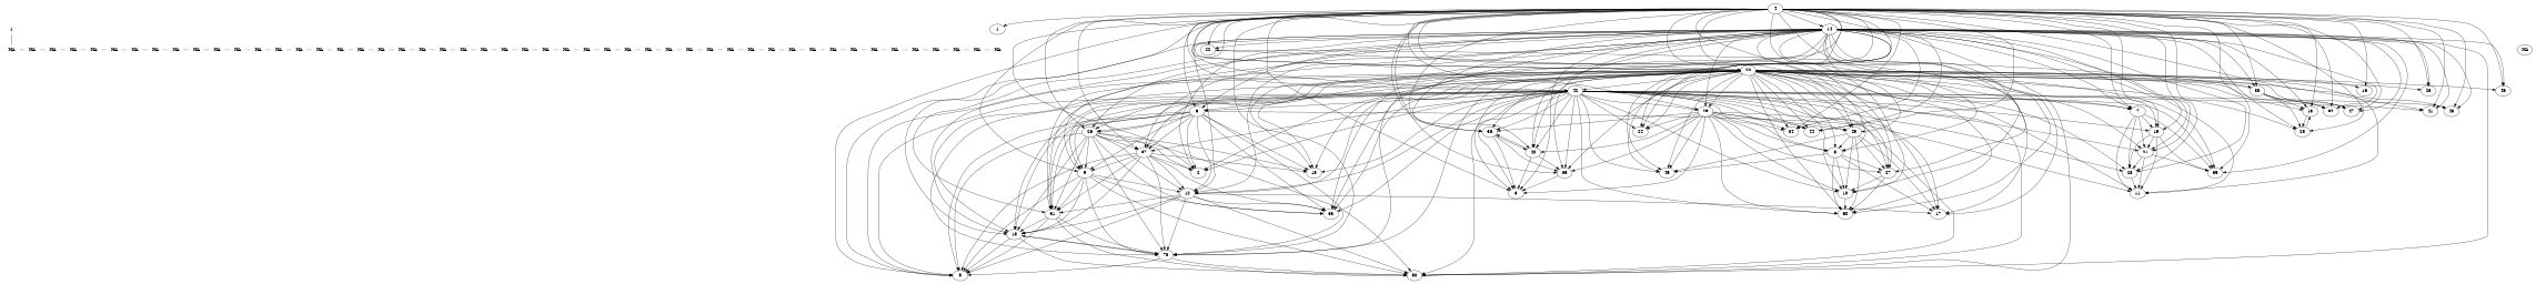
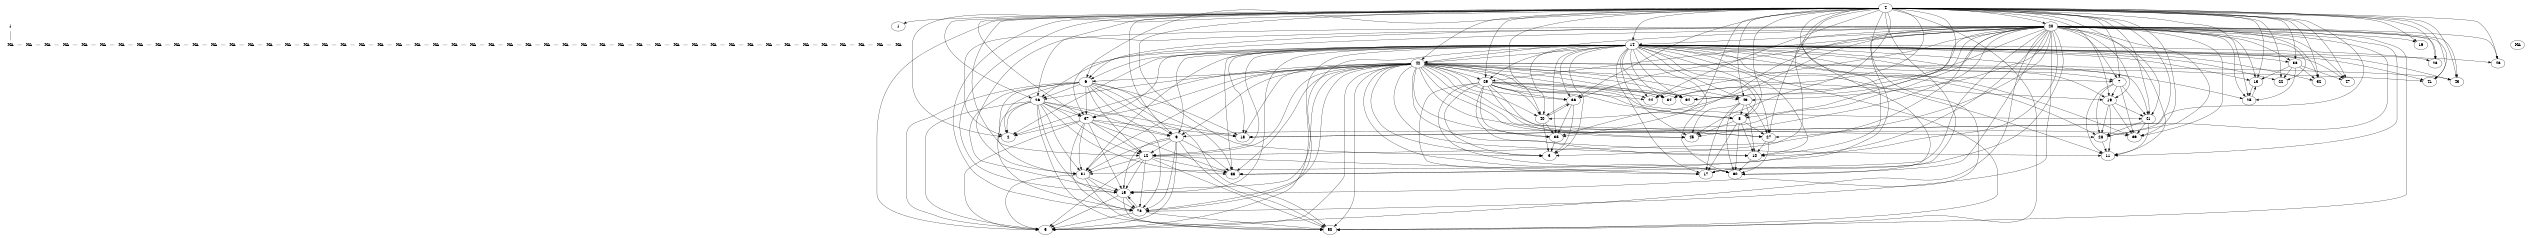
  digraph {
    rankdir=TB
    n1 [label=1 shape=plaintext]
    1
    n3 [label=NA shape=plaintext]
    NA
    n5 [label=NA shape=plaintext]
    n6 [label=NA shape=plaintext]
    n7 [label=NA shape=plaintext]
    n8 [label=NA shape=plaintext]
    n9 [label=NA shape=plaintext]
    n10 [label=NA shape=plaintext]
    n11 [label=NA shape=plaintext]
    n12 [label=NA shape=plaintext]
    n13 [label=NA shape=plaintext]
    n14 [label=NA shape=plaintext]
    n15 [label=NA shape=plaintext]
    n16 [label=NA shape=plaintext]
    n17 [label=NA shape=plaintext]
    n18 [label=NA shape=plaintext]
    n19 [label=NA shape=plaintext]
    n20 [label=NA shape=plaintext]
    n21 [label=NA shape=plaintext]
    n22 [label=NA shape=plaintext]
    n23 [label=NA shape=plaintext]
    n24 [label=NA shape=plaintext]
    n25 [label=NA shape=plaintext]
    n26 [label=NA shape=plaintext]
    n27 [label=NA shape=plaintext]
    n28 [label=NA shape=plaintext]
    n29 [label=NA shape=plaintext]
    n30 [label=NA shape=plaintext]
    n31 [label=NA shape=plaintext]
    n32 [label=NA shape=plaintext]
    n33 [label=NA shape=plaintext]
    n34 [label=NA shape=plaintext]
    n35 [label=NA shape=plaintext]
    n36 [label=NA shape=plaintext]
    n37 [label=NA shape=plaintext]
    n38 [label=NA shape=plaintext]
    n39 [label=NA shape=plaintext]
    n40 [label=NA shape=plaintext]
    n41 [label=NA shape=plaintext]
    n42 [label=NA shape=plaintext]
    n43 [label=NA shape=plaintext]
    n44 [label=NA shape=plaintext]
    n45 [label=NA shape=plaintext]
    n46 [label=NA shape=plaintext]
    n47 [label=NA shape=plaintext]
    n48 [label=NA shape=plaintext]
    n49 [label=NA shape=plaintext]
    n50 [label=NA shape=plaintext]
    n51 [label=NA shape=plaintext]
    n52 [label=NA shape=plaintext]
    4
    2
    6
    14
    20
    26
    37
    42
    3
    29
    35
    36
    40
    5
    7
    8
    9
    10
    11
    12
    13
    15
    16
    17
    18
    19
    21
    22
    23
    24
    25
    27
    28
    n86 [label=60]
    31
    32
    33
    34
    38
    39
    41
    43
-   44
+   44 [label=94]
    45
    46
    47
    n99 [label=78]
    49
    50
    subgraph sub_1 {
      rank=same
      n1
      1
    }
    subgraph sub_2 {
      rank=same
      n3
      NA
    }
    subgraph sub_3 {
      rank=same
      NA
      n5
    }
    subgraph sub_4 {
      rank=same
      NA
      n6
    }
    subgraph sub_5 {
      rank=same
      NA
      n7
    }
    subgraph sub_6 {
      rank=same
      NA
      n8
    }
    subgraph sub_7 {
      rank=same
      NA
      n9
    }
    subgraph sub_8 {
      rank=same
      NA
      n10
    }
    subgraph sub_9 {
      rank=same
      NA
      n11
    }
    subgraph sub_10 {
      rank=same
      NA
      n12
    }
    subgraph sub_11 {
      rank=same
      NA
      n13
    }
    subgraph sub_12 {
      rank=same
      NA
      n14
    }
    subgraph sub_13 {
      rank=same
      NA
      n15
    }
    subgraph sub_14 {
      rank=same
      NA
      n16
    }
    subgraph sub_15 {
      rank=same
      NA
      n17
    }
    subgraph sub_16 {
      rank=same
      NA
      n18
    }
    subgraph sub_17 {
      rank=same
      NA
      n19
    }
    subgraph sub_18 {
      rank=same
      NA
      n20
    }
    subgraph sub_19 {
      rank=same
      NA
      n21
    }
    subgraph sub_20 {
      rank=same
      NA
      n22
    }
    subgraph sub_21 {
      rank=same
      NA
      n23
    }
    subgraph sub_22 {
      rank=same
      NA
      n24
    }
    subgraph sub_23 {
      rank=same
      NA
      n25
    }
    subgraph sub_24 {
      rank=same
      NA
      n26
    }
    subgraph sub_25 {
      rank=same
      NA
      n27
    }
    subgraph sub_26 {
      rank=same
      NA
      n28
    }
    subgraph sub_27 {
      rank=same
      NA
      n29
    }
    subgraph sub_28 {
      rank=same
      NA
      n30
    }
    subgraph sub_29 {
      rank=same
      NA
      n31
    }
    subgraph sub_30 {
      rank=same
      NA
      n32
    }
    subgraph sub_31 {
      rank=same
      NA
      n33
    }
    subgraph sub_32 {
      rank=same
      NA
      n34
    }
    subgraph sub_33 {
      rank=same
      NA
      n35
    }
    subgraph sub_34 {
      rank=same
      NA
      n36
    }
    subgraph sub_35 {
      rank=same
      NA
      n37
    }
    subgraph sub_36 {
      rank=same
      NA
      n38
    }
    subgraph sub_37 {
      rank=same
      NA
      n39
    }
    subgraph sub_38 {
      rank=same
      NA
      n40
    }
    subgraph sub_39 {
      rank=same
      NA
      n41
    }
    subgraph sub_40 {
      rank=same
      NA
      n42
    }
    subgraph sub_41 {
      rank=same
      NA
      n43
    }
    subgraph sub_42 {
      rank=same
      NA
      n44
    }
    subgraph sub_43 {
      rank=same
      NA
      n45
    }
    subgraph sub_44 {
      rank=same
      NA
      n46
    }
    subgraph sub_45 {
      rank=same
      NA
      n47
    }
    subgraph sub_46 {
      rank=same
      NA
      n48
    }
    subgraph sub_47 {
      rank=same
      NA
      n49
    }
    subgraph sub_48 {
      rank=same
      NA
      n50
    }
    subgraph sub_49 {
      rank=same
      NA
      n51
    }
    subgraph sub_50 {
      rank=same
      NA
      n52
    }
    n1 -> n3 [arrowhead=none]
    n3 -> n5 [arrowhead=none]
    n5 -> n6 [arrowhead=none]
    n6 -> n7 [arrowhead=none]
    n7 -> n8 [arrowhead=none]
    n8 -> n9 [arrowhead=none]
    n9 -> n10 [arrowhead=none]
    n10 -> n11 [arrowhead=none]
    n11 -> n12 [arrowhead=none]
    n12 -> n13 [arrowhead=none]
    n13 -> n14 [arrowhead=none]
    n14 -> n15 [arrowhead=none]
    n15 -> n16 [arrowhead=none]
    n16 -> n17 [arrowhead=none]
    n17 -> n18 [arrowhead=none]
    n18 -> n19 [arrowhead=none]
    n19 -> n20 [arrowhead=none]
    n20 -> n21 [arrowhead=none]
    n21 -> n22 [arrowhead=none]
    n22 -> n23 [arrowhead=none]
    n23 -> n24 [arrowhead=none]
    n24 -> n25 [arrowhead=none]
    n25 -> n26 [arrowhead=none]
    n26 -> n27 [arrowhead=none]
    n27 -> n28 [arrowhead=none]
    n28 -> n29 [arrowhead=none]
    n29 -> n30 [arrowhead=none]
    n30 -> n31 [arrowhead=none]
    n31 -> n32 [arrowhead=none]
    n32 -> n33 [arrowhead=none]
    n33 -> n34 [arrowhead=none]
    n34 -> n35 [arrowhead=none]
    n35 -> n36 [arrowhead=none]
    n36 -> n37 [arrowhead=none]
    n37 -> n38 [arrowhead=none]
    n38 -> n39 [arrowhead=none]
    n39 -> n40 [arrowhead=none]
    n40 -> n41 [arrowhead=none]
    n41 -> n42 [arrowhead=none]
    n42 -> n43 [arrowhead=none]
    n43 -> n44 [arrowhead=none]
    n44 -> n45 [arrowhead=none]
    n45 -> n46 [arrowhead=none]
    n46 -> n47 [arrowhead=none]
    n47 -> n48 [arrowhead=none]
    n48 -> n49 [arrowhead=none]
    n49 -> n50 [arrowhead=none]
    n50 -> n51 [arrowhead=none]
    n51 -> n52 [arrowhead=none]
    4 -> 1
    4 -> 2
    4 -> 6
    4 -> 14
    4 -> 20
    4 -> 26
    4 -> 37
    4 -> 42
    4 -> 3
    4 -> 29
    4 -> 35
    4 -> 36
    4 -> 40
    4 -> 5
    4 -> 7
    4 -> 8
    4 -> 9
    4 -> 10
    4 -> 11
    4 -> 12
    4 -> 13
    4 -> 15
    4 -> 16
    4 -> 17
    4 -> 18
    4 -> 19
    4 -> 21
    4 -> 22
    4 -> 23
    4 -> 24
    4 -> 25
    4 -> 27
    4 -> 28
    4 -> n86
    4 -> 31
    4 -> 32
    4 -> 33
    4 -> 34
    4 -> 38
    4 -> 39
    4 -> 41
    4 -> 43
    4 -> 44
    4 -> 45
    4 -> 46
    4 -> 47
    4 -> n99
    4 -> 49
    4 -> 50
    6 -> 2
    6 -> 26
    6 -> 37
    6 -> 5
    6 -> 9
    6 -> 12
    6 -> 15
    6 -> 18
    6 -> 31
    6 -> 33
    6 -> n99
    6 -> 50
    14 -> 2
    14 -> 6
    14 -> 26
    14 -> 37
    14 -> 42
    14 -> 3
    14 -> 29
    14 -> 35
    14 -> 36
    14 -> 40
    14 -> 5
    14 -> 7
    14 -> 8
    14 -> 9
    14 -> 10
    14 -> 11
    14 -> 12
    14 -> 13
    14 -> 15
    14 -> 17
    14 -> 18
    14 -> 19
    14 -> 21
    14 -> 22
    14 -> 23
    14 -> 24
    14 -> 25
    14 -> 27
    14 -> 28
    14 -> n86
    14 -> 31
    14 -> 32
    14 -> 33
    14 -> 34
    14 -> 38
    14 -> 39
    14 -> 41
    14 -> 43
    14 -> 44
    14 -> 45
    14 -> 46
    14 -> 47
    14 -> n99
    14 -> 49
    14 -> 50
    20 -> 2
    20 -> 6
    20 -> 14
    20 -> 26
    20 -> 37
    20 -> 42
    20 -> 3
    20 -> 29
    20 -> 35
    20 -> 36
    20 -> 40
    20 -> 5
    20 -> 7
    20 -> 8
    20 -> 9
    20 -> 10
    20 -> 11
    20 -> 12
    20 -> 13
    20 -> 15
    20 -> 16
    20 -> 17
    20 -> 18
    20 -> 19
    20 -> 21
-   22 -> 20
+   20 -> 22
    20 -> 23
    20 -> 24
    20 -> 25
    20 -> 27
    20 -> 28
    20 -> n86
    20 -> 31
    20 -> 32
    20 -> 33
    20 -> 34
    20 -> 38
    20 -> 39
    20 -> 41
    20 -> 43
    20 -> 44
    20 -> 45
    20 -> 46
    20 -> 47
    20 -> n99
    20 -> 49
    20 -> 50
    26 -> 2
    26 -> 37
    26 -> 5
    26 -> 9
    26 -> 12
    26 -> 15
    26 -> 18
    26 -> 31
    26 -> 33
    26 -> n99
    26 -> 50
    37 -> 2
    37 -> 5
    37 -> 9
    37 -> 12
    37 -> 15
    37 -> 18
    37 -> 31
    37 -> 33
    37 -> n99
    42 -> 2
    42 -> 6
    42 -> 26
    42 -> 37
    42 -> 3
    42 -> 29
    42 -> 35
    42 -> 36
    42 -> 40
    42 -> 5
    42 -> 7
    42 -> 8
    42 -> 9
    42 -> 10
    42 -> 11
    42 -> 12
    42 -> 15
    42 -> 18
    42 -> 19
    42 -> 21
    42 -> 24
    42 -> 27
    42 -> 28
    42 -> n86
    42 -> 31
    42 -> 33
    42 -> 34
    42 -> 39
    42 -> 41
    42 -> 43
    42 -> 44
    42 -> 45
    42 -> n99
    42 -> 49
    42 -> 50
    29 -> 3
    29 -> 35
    29 -> 36
    29 -> 40
    29 -> 8
    29 -> 10
    29 -> 17
    29 -> 24
    29 -> 27
    29 -> n86
    29 -> 34
    29 -> 44
    29 -> 45
    29 -> 49
    35 -> 3
    36 -> 3
    36 -> 35
    36 -> 40
    40 -> 3
    40 -> 35
    40 -> 36
    7 -> 11
    7 -> 19
    7 -> 21
    7 -> 28
    7 -> 39
    8 -> 10
    8 -> 17
    8 -> 27
    8 -> n86
    8 -> 45
    9 -> 5
    9 -> 12
    9 -> 15
    9 -> 31
    9 -> 33
    9 -> n99
    9 -> 50
    10 -> n86
    12 -> 5
    12 -> 15
    12 -> 17
    12 -> 31
    12 -> 33
    12 -> n99
    12 -> 50
    13 -> 25
    15 -> 5
    15 -> n99
    15 -> 50
    19 -> 11
    19 -> 21
    19 -> 28
    19 -> 39
    21 -> 11
    21 -> 28
    21 -> 39
    25 -> 13
    27 -> 10
    27 -> n86
    28 -> 11
    31 -> 5
    31 -> 15
    31 -> n99
    31 -> 50
    38 -> 13
    38 -> 22
    38 -> 25
    38 -> 32
    38 -> 47
    n99 -> 5
    n99 -> 15
    n99 -> 50
    49 -> 8
    49 -> 10
    49 -> 17
    49 -> 27
    49 -> n86
    49 -> 45
  }
